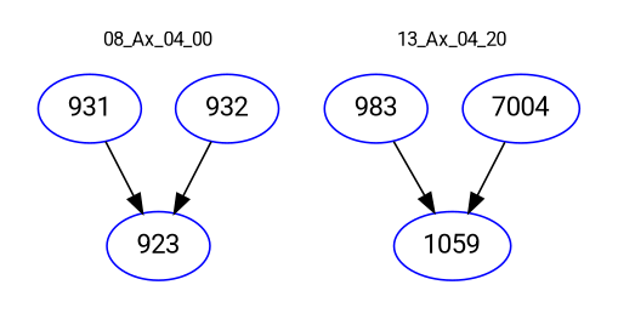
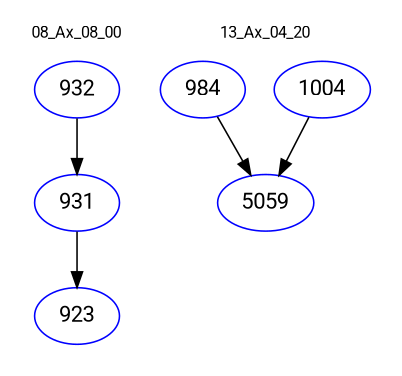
  digraph {
    fontname=Roboto
    node [color=blue fontname=Roboto]
    edge [color=black fontname=Roboto]
    n1 [label=932]
    n2 [label=931]
    n3 [label=923]
-   n4 [label=7004]
-   n5 [label=1059]
-   n6 [label=983]
+   n4 [label=1004]
+   n5 [label=5059]
+   n6 [label=984]
    subgraph cluster_1 {
      color=white
      fontsize=10
-     label="08_Ax_04_00"
+     label="08_Ax_08_00"
      n1
      n2
      n3
    }
    subgraph cluster_2 {
      color=white
      fontsize=10
      label="13_Ax_04_20"
      n4
      n5
      n6
    }
-   n1 -> n3
+   n1 -> n2
    n2 -> n3
    n4 -> n5
    n6 -> n5
  }
